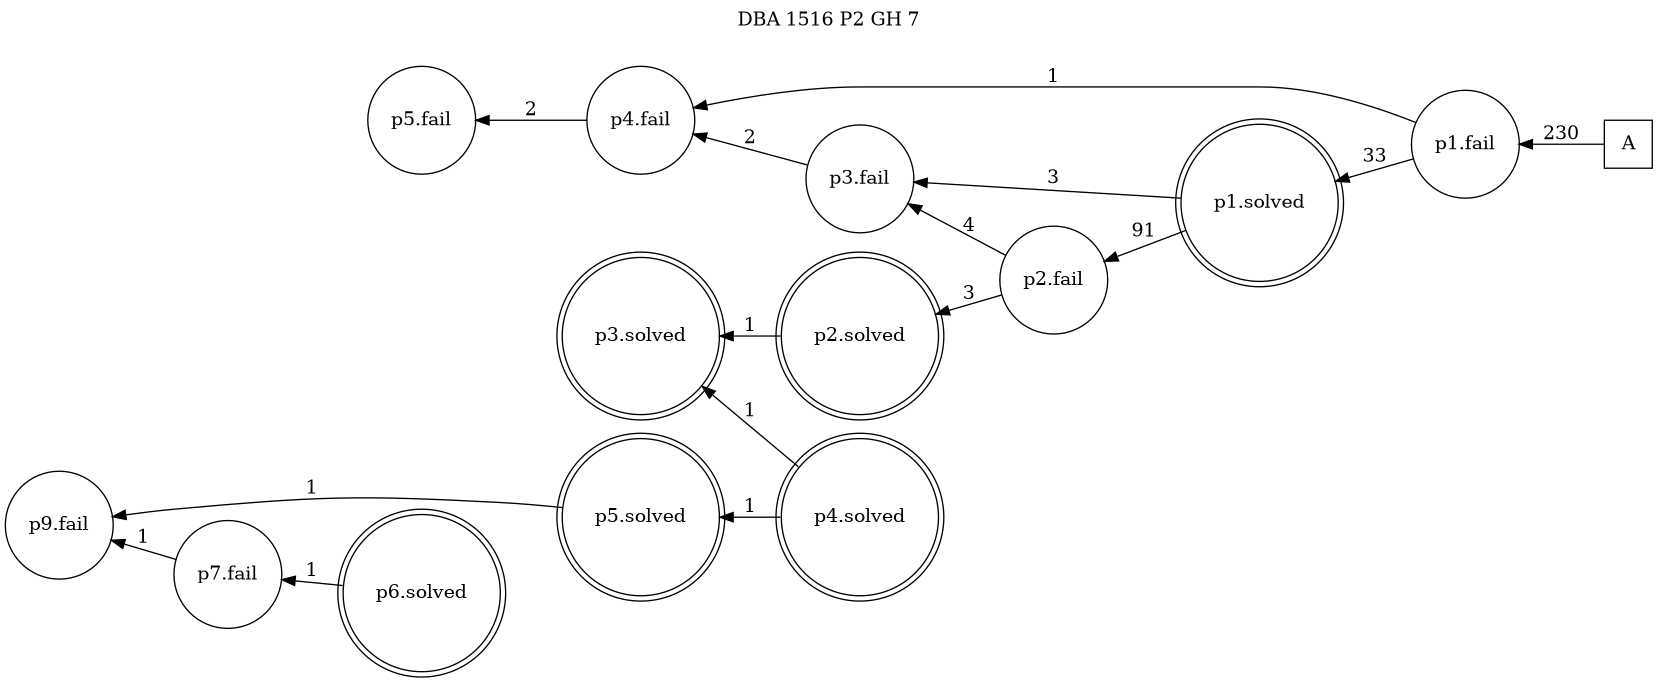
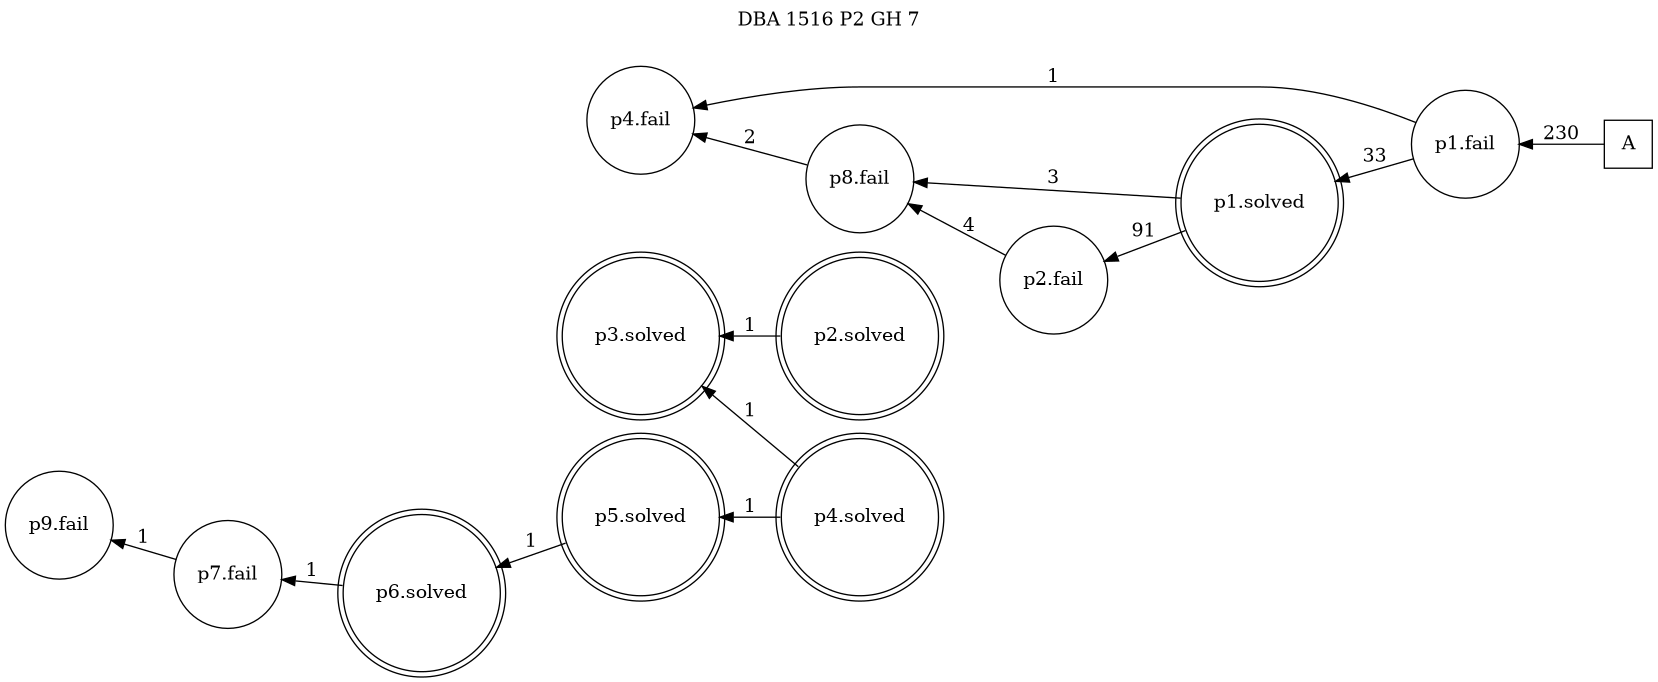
  digraph {
    label=" DBA 1516 P2 GH 7 "
    labelloc=tl
    rankdir=RL
    node [shape=circle]
    n1 [label=A shape=square]
    n2 [label="p1.fail"]
    n3 [label="p1.solved" shape=doublecircle]
    n4 [label="p4.fail"]
    n5 [label="p2.fail"]
-   n6 [label="p3.fail"]
+   n6 [label="p8.fail"]
    n7 [label="p2.solved" shape=doublecircle]
-   n8 [label="p5.fail"]
    n9 [label="p3.solved" shape=doublecircle]
    n10 [label="p4.solved" shape=doublecircle]
    n11 [label="p5.solved" shape=doublecircle]
    n12 [label="p6.solved" shape=doublecircle]
    n13 [label="p7.fail"]
    n14 [label="p9.fail"]
    n1 -> n2 [label=230]
    n2 -> n3 [label=33]
    n2 -> n4 [label=1]
    n3 -> n5 [label=91]
    n3 -> n6 [label=3]
-   n4 -> n8 [label=2]
    n5 -> n6 [label=4]
-   n5 -> n7 [label=3]
    n6 -> n4 [label=2]
    n7 -> n9 [label=1]
    n10 -> n9 [label=1]
    n10 -> n11 [label=1]
-   n11 -> n14 [label=1]
+   n11 -> n12 [label=1]
    n12 -> n13 [label=1]
    n13 -> n14 [label=1]
  }
